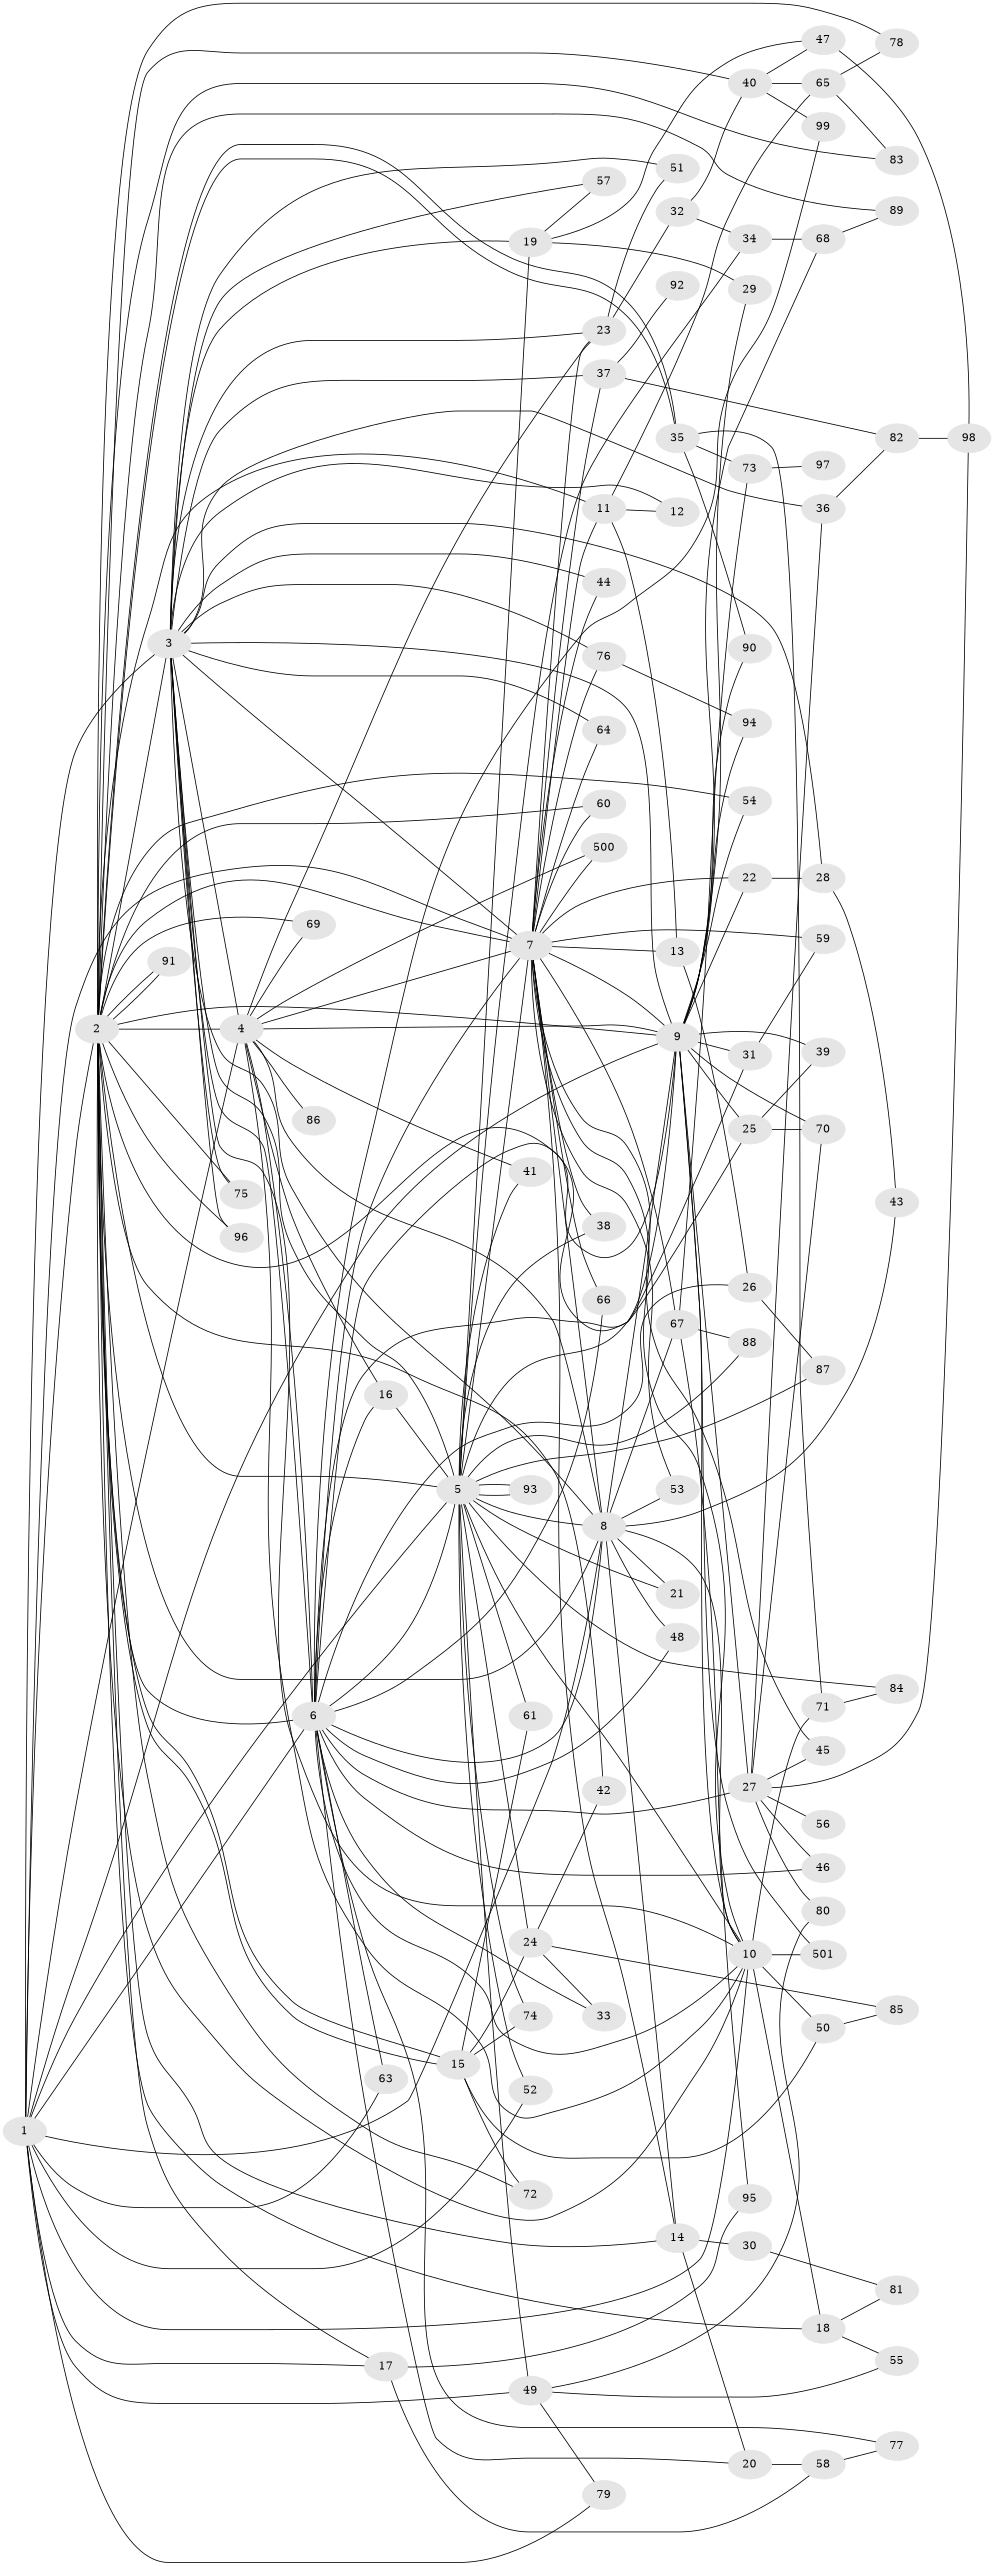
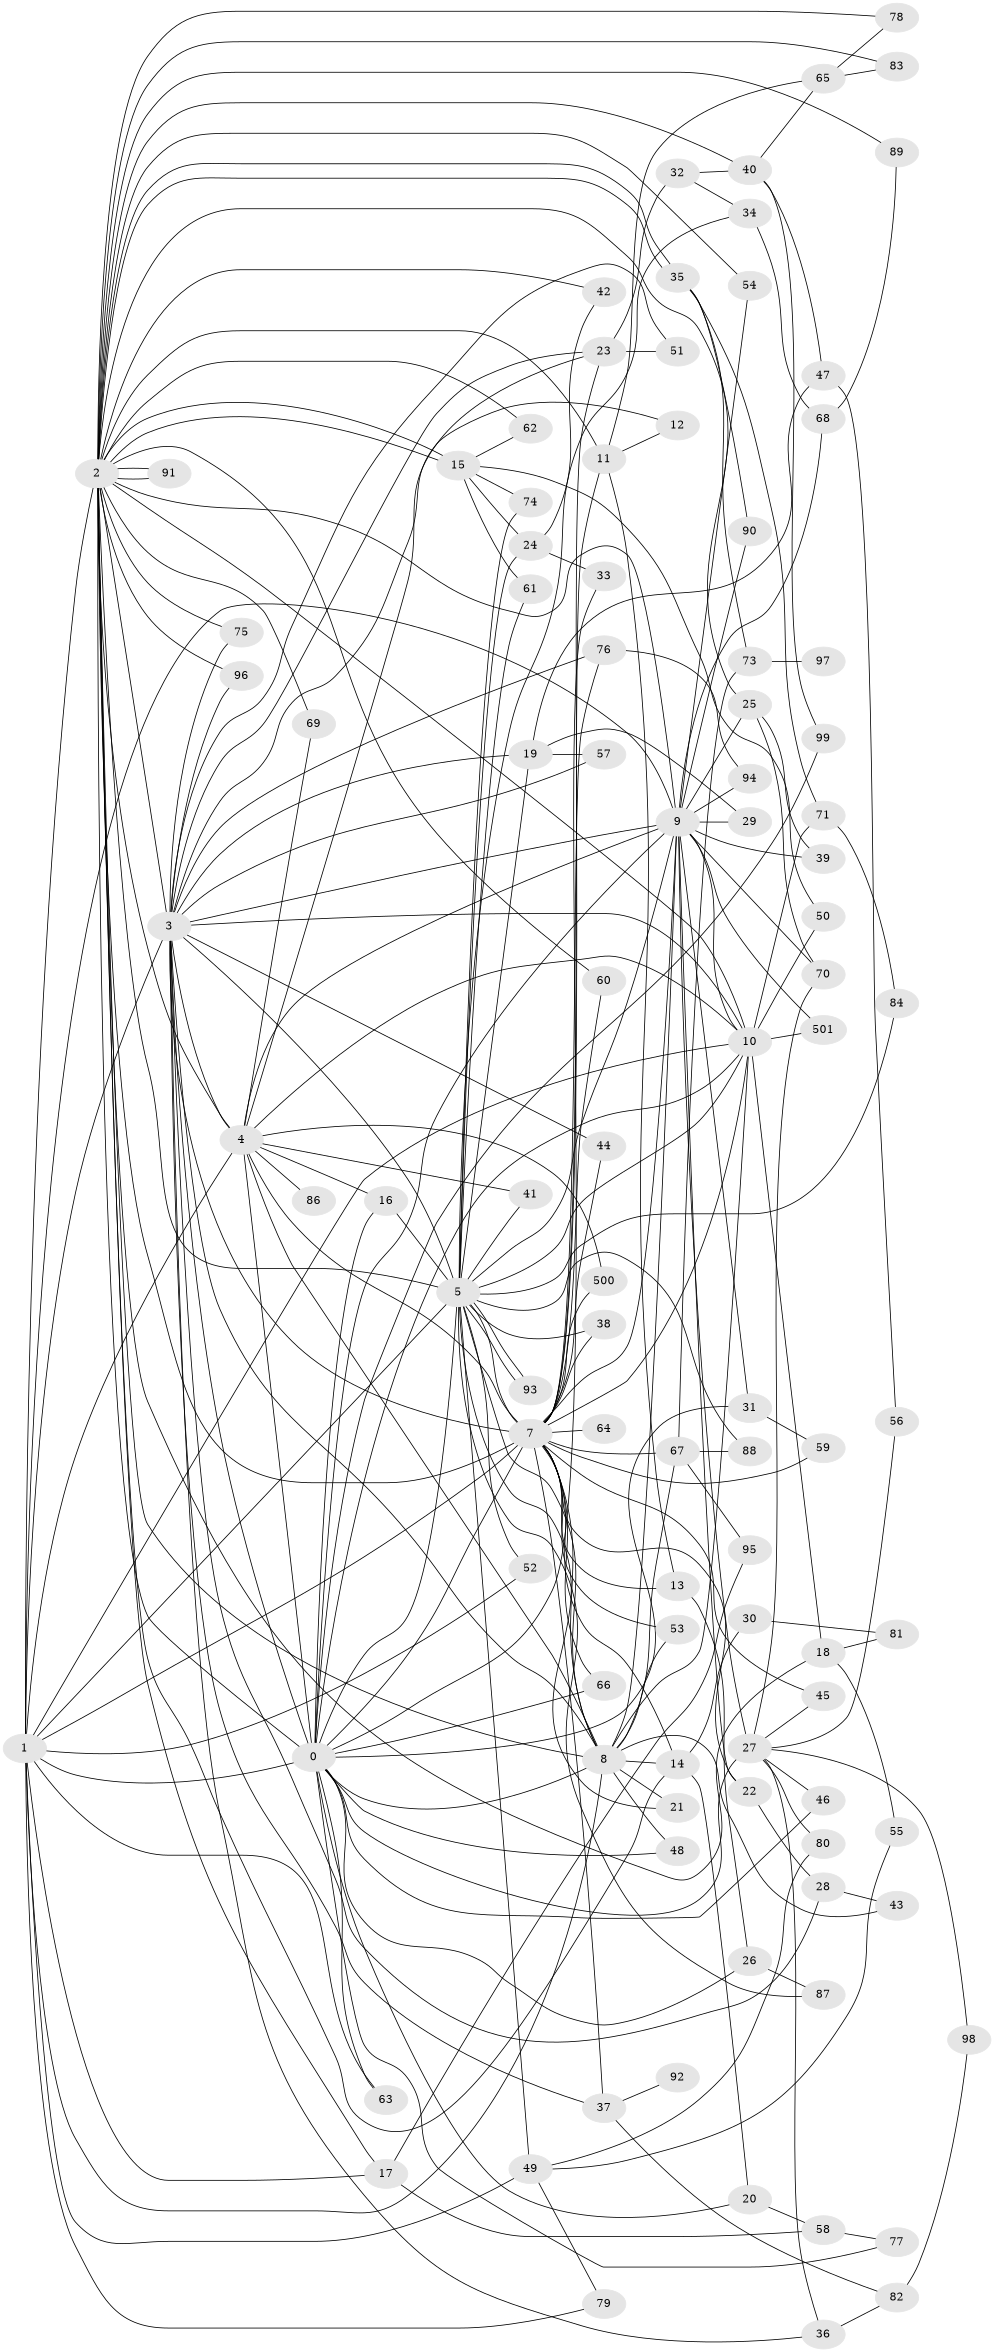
  graph {
    rankdir=LR
    node [color=gray90 style=filled]
    1
    2
    3
    4
    5
-   6
+   6 [label=0]
    7
    8
    9
    10
    17
    49
    52
    63
    79
    11
    14
    15
    18
    25
    35
    40
    42
    54
    60
-   62 [label=72]
+   62
    69
    75
    78
    83
    89
    91
    96
    12
    19
    28
    36
    37
    44
    51
    57
    64
    76
    23
    16
    41
    86
    n48 [label=500]
    21
    24
    34
    38
    61
    74
    84
    87
    88
    93
    20
    26
    27
    31
    33
    46
    48
    66
    77
    99
    13
    22
    45
    53
    59
    67
    43
    29
    39
    68
    70
    90
    94
    n82 [label=501]
    50
    71
    58
    95
    55
    80
    65
    30
    81
    73
    47
    32
    82
    92
-   85
    56
    98
    97
    1 -- 2
    1 -- 3
    1 -- 4
    1 -- 5
    1 -- 6
    1 -- 7
    1 -- 8
    1 -- 9
    1 -- 10
    1 -- 17
    1 -- 49
    1 -- 52
    1 -- 63
    1 -- 79
    2 -- 3
    2 -- 4
    2 -- 5
    2 -- 6
    2 -- 7
    2 -- 8
    2 -- 9
    2 -- 10
    2 -- 17
    2 -- 11
    2 -- 14
    2 -- 15
    2 -- 15
    2 -- 18
    2 -- 25
    2 -- 35
    2 -- 35
    2 -- 40
    2 -- 42
    2 -- 54
    2 -- 60
    2 -- 62
    2 -- 69
    2 -- 75
    2 -- 78
    2 -- 83
    2 -- 89
    2 -- 91
    2 -- 91
    2 -- 96
    3 -- 4
    3 -- 5
    3 -- 6
    3 -- 7
    3 -- 8
    3 -- 9
    3 -- 10
    3 -- 75
    3 -- 96
    3 -- 12
    3 -- 19
    3 -- 28
    3 -- 36
    3 -- 37
    3 -- 44
    3 -- 51
    3 -- 57
-   3 -- 64
    3 -- 76
    3 -- 23
    4 -- 6
    4 -- 7
    4 -- 8
    4 -- 9
    4 -- 10
    4 -- 69
    4 -- 23
    4 -- 16
    4 -- 41
    4 -- 86
    4 -- n48
    5 -- 6
    5 -- 7
    5 -- 8
    5 -- 9
    5 -- 10
    5 -- 49
    5 -- 52
    5 -- 19
    5 -- 41
    5 -- 21
    5 -- 24
    5 -- 34
    5 -- 38
    5 -- 61
    5 -- 74
    5 -- 84
    5 -- 87
    5 -- 88
    5 -- 93
    5 -- 93
    6 -- 7
    6 -- 8
    6 -- 9
    6 -- 10
    6 -- 63
    6 -- 16
    6 -- 20
    6 -- 26
    6 -- 27
    6 -- 31
    6 -- 33
    6 -- 46
    6 -- 48
    6 -- 66
    6 -- 77
    6 -- 99
    7 -- 8
    7 -- 9
    7 -- 10
    7 -- 11
    7 -- 14
    7 -- 60
    7 -- 37
    7 -- 44
    7 -- 64
    7 -- 76
    7 -- 23
    7 -- n48
    7 -- 38
    7 -- 66
    7 -- 13
    7 -- 22
    7 -- 45
    7 -- 53
    7 -- 59
    7 -- 67
    8 -- 9
    8 -- 10
    8 -- 14
    8 -- 21
    8 -- 48
    8 -- 53
    8 -- 67
    8 -- 43
    9 -- 10
    9 -- 25
    9 -- 54
    9 -- 27
    9 -- 31
    9 -- 22
    9 -- 29
    9 -- 39
    9 -- 68
    9 -- 70
    9 -- 90
    9 -- 94
    9 -- n82
    10 -- 18
    10 -- n82
    10 -- 50
    10 -- 71
    17 -- 58
    17 -- 95
    49 -- 79
    49 -- 55
    49 -- 80
    11 -- 12
    11 -- 13
    11 -- 65
    14 -- 20
    14 -- 30
    15 -- 62
    15 -- 24
    15 -- 61
    15 -- 74
    15 -- 50
    18 -- 55
    18 -- 81
    25 -- 39
    25 -- 70
    35 -- 90
    35 -- 71
    35 -- 73
    40 -- 99
    40 -- 65
    40 -- 47
    19 -- 57
    19 -- 29
    19 -- 47
    28 -- 43
    36 -- 82
    37 -- 82
    37 -- 92
    76 -- 94
    23 -- 51
    23 -- 32
    16 -- 5
    24 -- 42
    24 -- 33
-   24 -- 85
    34 -- 68
    20 -- 58
    26 -- 87
    27 -- 36
    27 -- 46
    27 -- 45
    27 -- 70
    27 -- 80
    27 -- 56
    27 -- 98
    31 -- 59
    13 -- 26
    22 -- 28
    67 -- 88
    67 -- 95
    67 -- 73
    68 -- 89
-   50 -- 85
    71 -- 84
    58 -- 77
    65 -- 78
    65 -- 83
    30 -- 81
    73 -- 97
-   47 -- 98
+   47 -- 56
    32 -- 40
    32 -- 34
    82 -- 98
  }
